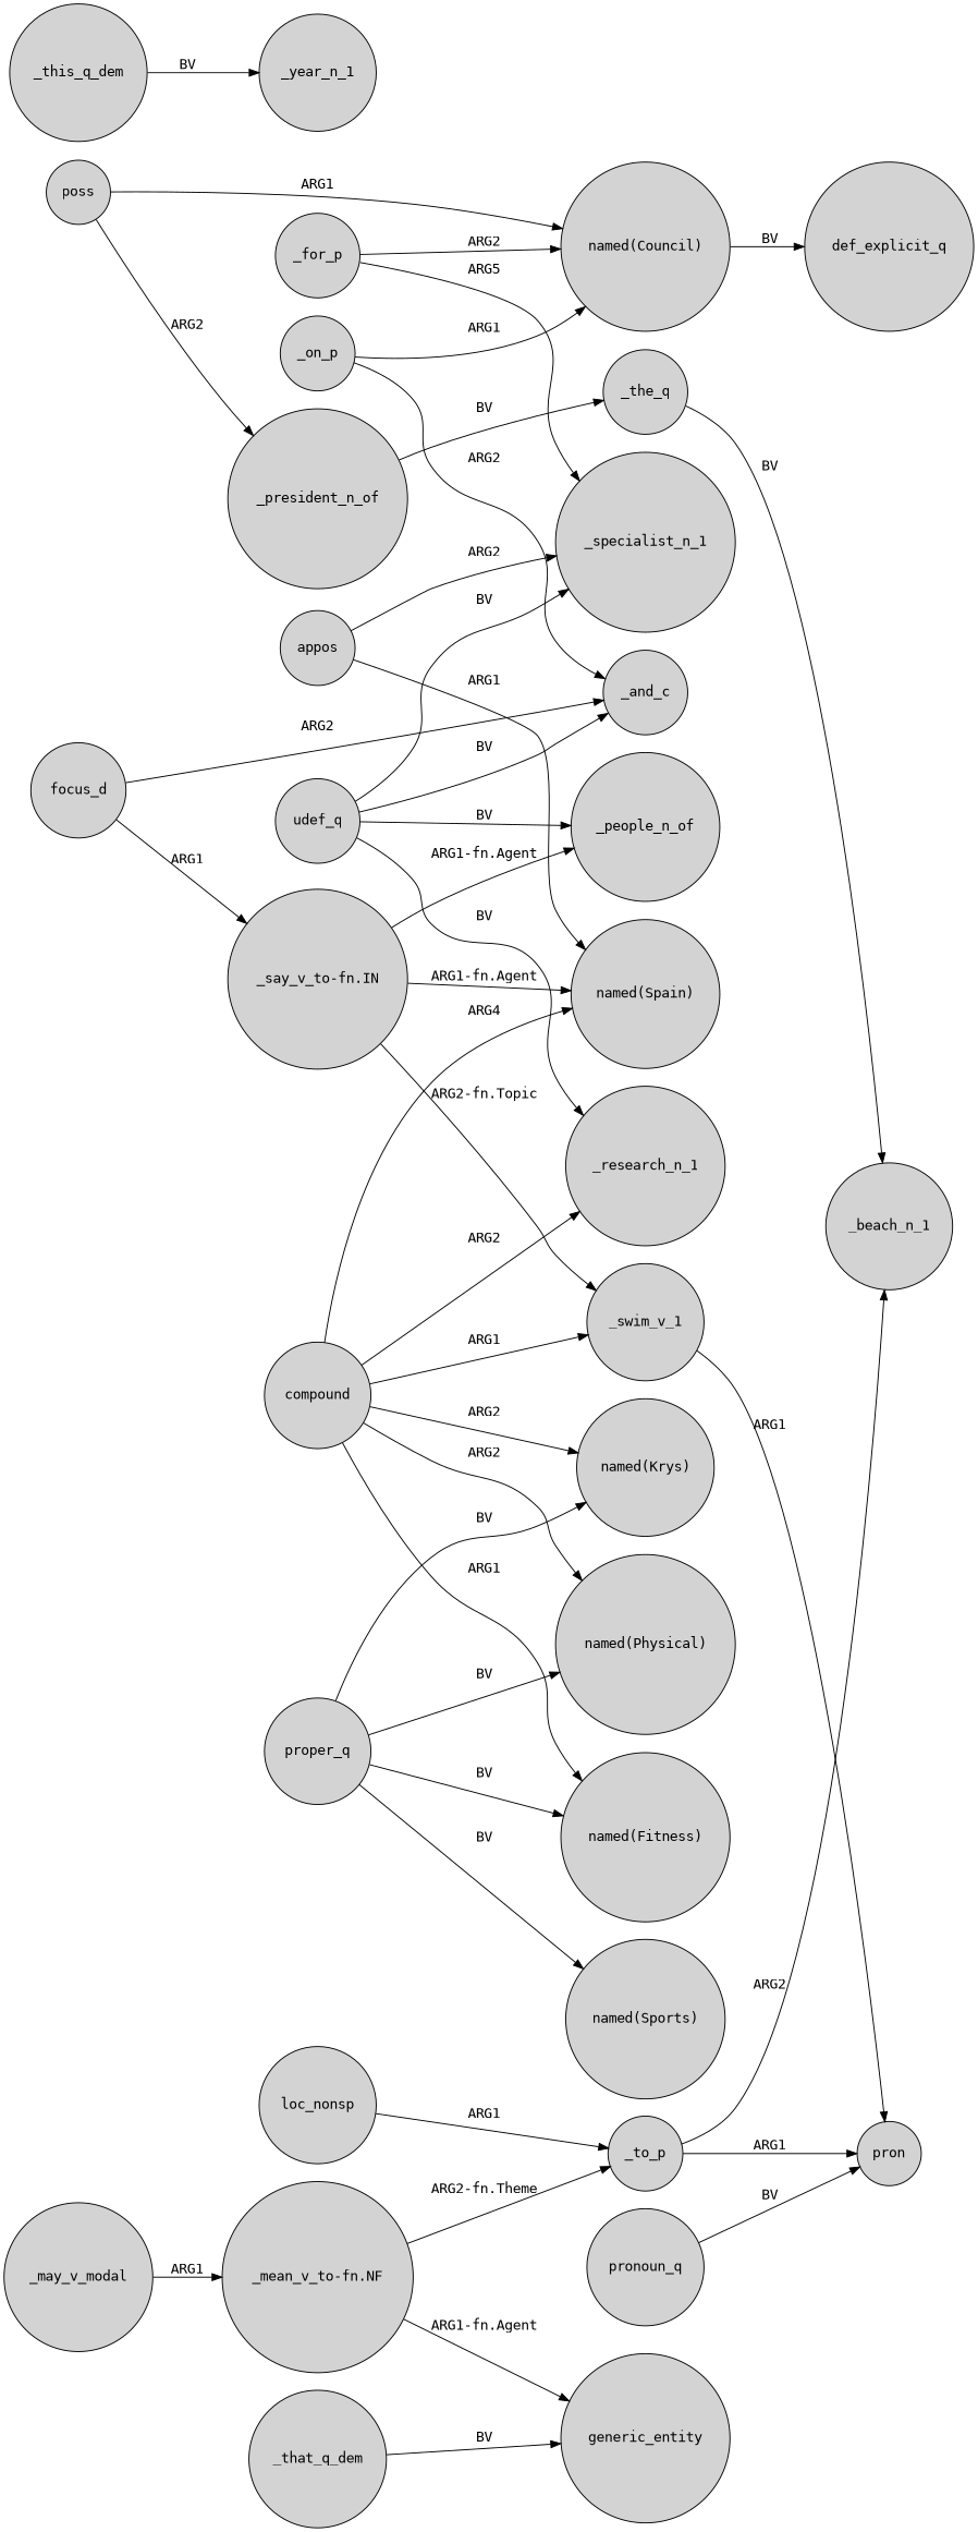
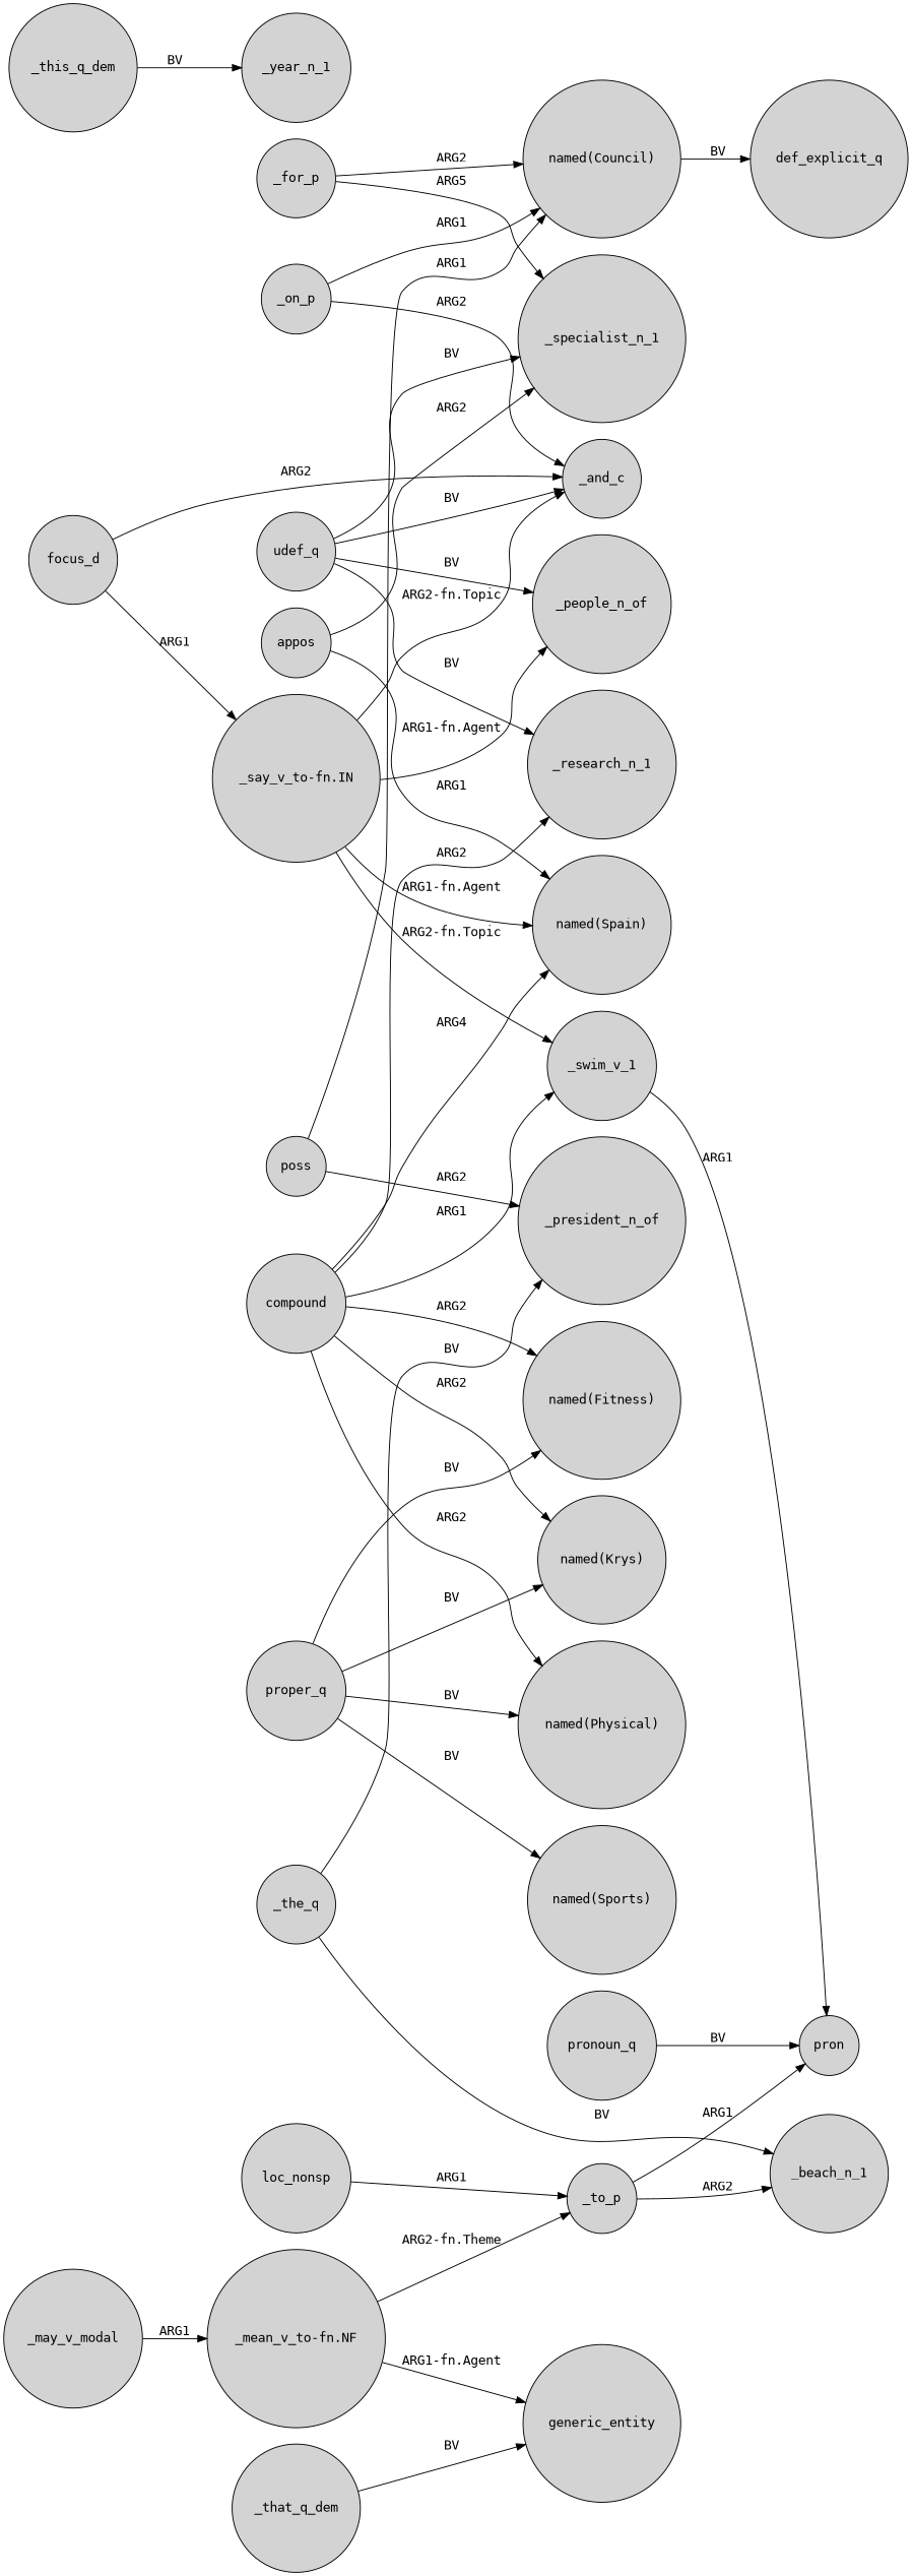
  digraph {
    fontname="DejaVu Sans Mono"
    rankdir=LR
    node [fontname="DejaVu Sans Mono" shape=circle style=filled]
    edge [fontname="DejaVu Sans Mono"]
    udef_q
    _specialist_n_1
    _research_n_1
    _and_c
    _people_n_of
    "_mean_v_to-fn.NF"
    generic_entity
    _to_p
    pron
    _beach_n_1
    proper_q
    "named(Sports)"
    "named(Fitness)"
    "named(Krys)"
    "named(Physical)"
    _that_q_dem
    _on_p
    "named(Council)"
    def_explicit_q
    compound
    "named(Spain)"
    _swim_v_1
    _for_p
    "_say_v_to-fn.IN"
    appos
    _may_v_modal
    focus_d
    loc_nonsp
    _the_q
    _president_n_of
    pronoun_q
    poss
    _this_q_dem
    _year_n_1
    udef_q -> _specialist_n_1 [label=BV]
    udef_q -> _research_n_1 [label=BV]
    udef_q -> _and_c [label=BV]
    udef_q -> _people_n_of [label=BV]
    "_mean_v_to-fn.NF" -> generic_entity [label="ARG1-fn.Agent"]
    "_mean_v_to-fn.NF" -> _to_p [label="ARG2-fn.Theme"]
    _to_p -> pron [label=ARG1]
    _to_p -> _beach_n_1 [label=ARG2]
    proper_q -> "named(Sports)" [label=BV]
    proper_q -> "named(Fitness)" [label=BV]
    proper_q -> "named(Krys)" [label=BV]
    proper_q -> "named(Physical)" [label=BV]
    _that_q_dem -> generic_entity [label=BV]
    _on_p -> _and_c [label=ARG2]
    _on_p -> "named(Council)" [label=ARG1]
    "named(Council)" -> def_explicit_q [label=BV]
    compound -> _research_n_1 [label=ARG2]
-   compound -> "named(Fitness)" [label=ARG1]
+   compound -> "named(Fitness)" [label=ARG2]
    compound -> "named(Krys)" [label=ARG2]
    compound -> "named(Physical)" [label=ARG2]
    compound -> "named(Spain)" [label=ARG4]
    compound -> _swim_v_1 [label=ARG1]
    _swim_v_1 -> pron [label=ARG1]
    _for_p -> _specialist_n_1 [label=ARG5]
    _for_p -> "named(Council)" [label=ARG2]
+   "_say_v_to-fn.IN" -> _and_c [label="ARG2-fn.Topic"]
    "_say_v_to-fn.IN" -> _people_n_of [label="ARG1-fn.Agent"]
    "_say_v_to-fn.IN" -> "named(Spain)" [label="ARG1-fn.Agent"]
    "_say_v_to-fn.IN" -> _swim_v_1 [label="ARG2-fn.Topic"]
    appos -> _specialist_n_1 [label=ARG2]
    appos -> "named(Spain)" [label=ARG1]
    _may_v_modal -> "_mean_v_to-fn.NF" [label=ARG1]
    focus_d -> _and_c [label=ARG2]
    focus_d -> "_say_v_to-fn.IN" [label=ARG1]
    loc_nonsp -> _to_p [label=ARG1]
    _the_q -> _beach_n_1 [label=BV]
-   _president_n_of -> _the_q [label=BV]
+   _the_q -> _president_n_of [label=BV]
    pronoun_q -> pron [label=BV]
    poss -> "named(Council)" [label=ARG1]
    poss -> _president_n_of [label=ARG2]
    _this_q_dem -> _year_n_1 [label=BV]
  }
